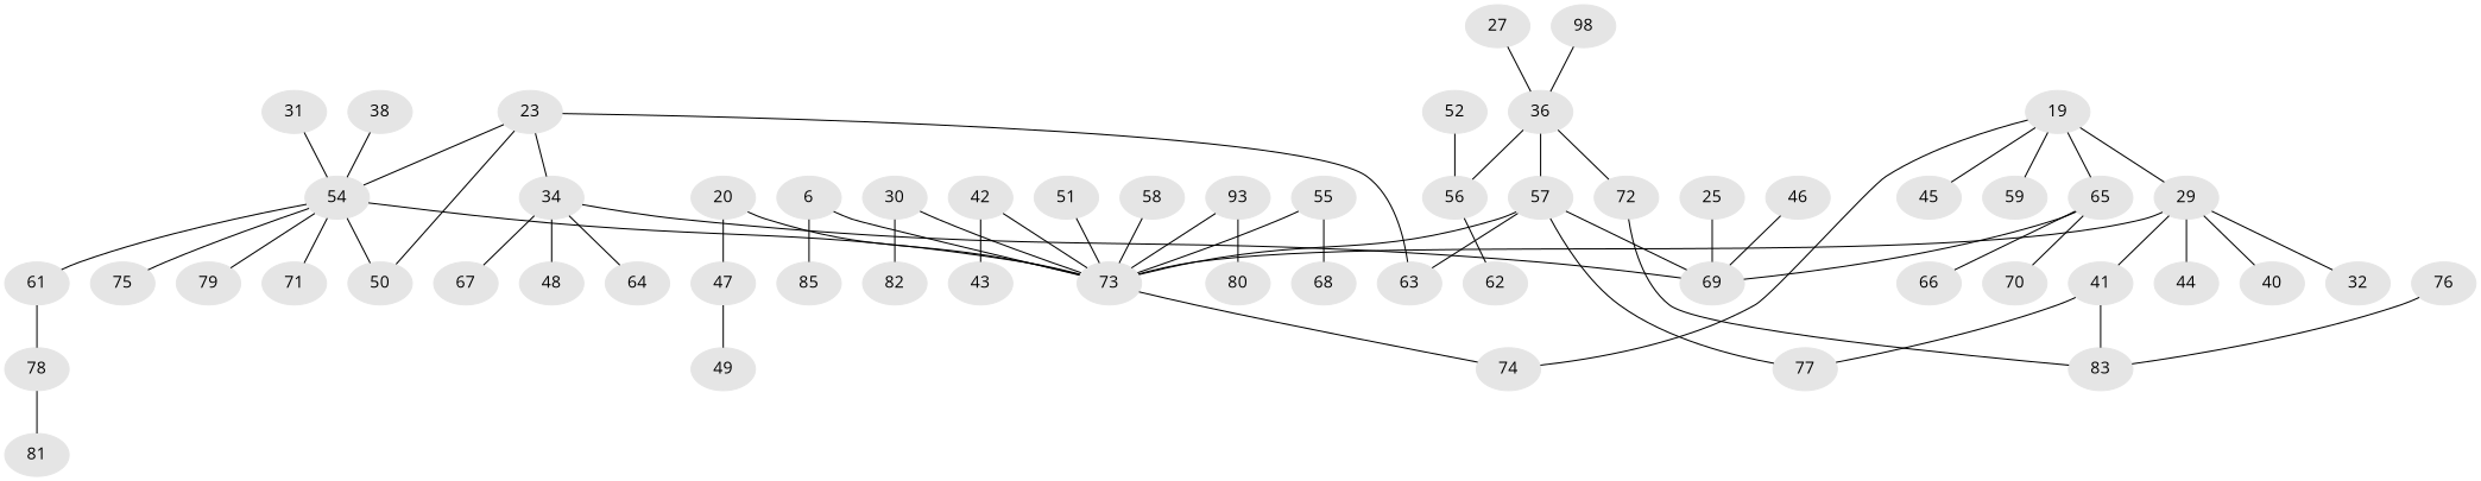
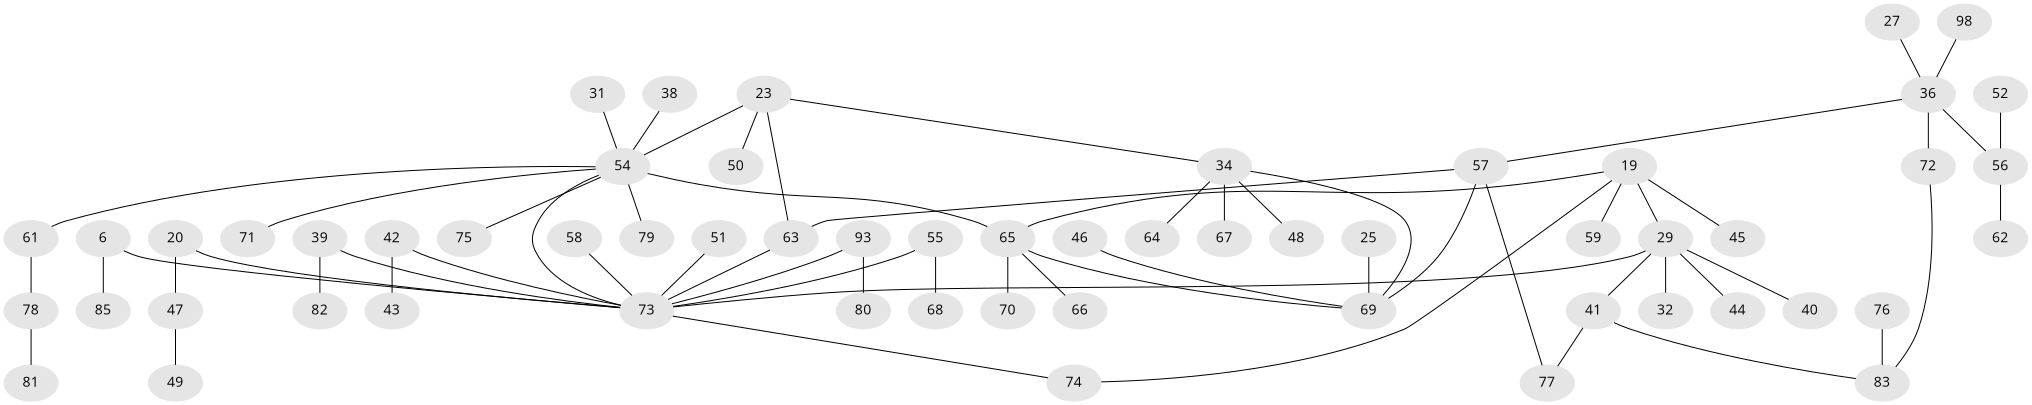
  graph {
    fontname="Open Sans"
    node [color=gray90 fontname="Open Sans" style=filled]
    edge [fontname="Open Sans"]
    n1 [label=85]
    6
    73 [super="+17+4+18"]
    74
    29 [super="+11"]
    32
    40
    41 [super="+30"]
    44
    19
    45
    59
    65 [super="+24+60"]
    69 [super="+14"]
    66
    70
    20
    47
    49
    34 [super="+22"]
    48
    64
    67
    23
    50
    54 [super="+3+8+10"]
    63 [super="+26"]
    71
    61
    75
    79
    76
    83
    25
    36 [super="+7"]
    56 [super="+12+16"]
    57 [super="+33"]
    72
    27
    n40 [label=98]
    77
    31
    62
    38
-   39 [label=30]
+   39
    82
    42
    43
    46
    51
    52
    n52 [label=93]
    80
    78
    55
    68
    58
    81
    6 -- n1
    6 -- 73
    73 -- 74
    29 -- 73
    29 -- 32
    29 -- 40
    29 -- 41
    29 -- 44
    41 -- 83
    41 -- 77
    19 -- 74
    19 -- 29 [weight=2]
    19 -- 45
    19 -- 59
    19 -- 65
    65 -- 69
    65 -- 66
    65 -- 70
    20 -- 73
    20 -- 47
    47 -- 49
    34 -- 69
    34 -- 48
    34 -- 64
    34 -- 67
    23 -- 34
    23 -- 50
    23 -- 54
    23 -- 63
    54 -- 73
-   54 -- 50 [weight=2]
+   54 -- 65 [weight=2]
    54 -- 71
    54 -- 61
    54 -- 75
    54 -- 79
    61 -- 78
    76 -- 83
    25 -- 69
    36 -- 56
    36 -- 57
    36 -- 72
    56 -- 62
-   57 -- 73
+   63 -- 73
    57 -- 69
    57 -- 63
    57 -- 77
    72 -- 83
    27 -- 36
    n40 -- 36
    31 -- 54
    38 -- 54
    39 -- 73
    39 -- 82
    42 -- 73
    42 -- 43
    46 -- 69
    51 -- 73
    52 -- 56
    n52 -- 73
    n52 -- 80
    78 -- 81
    55 -- 73
    55 -- 68
    58 -- 73
  }
